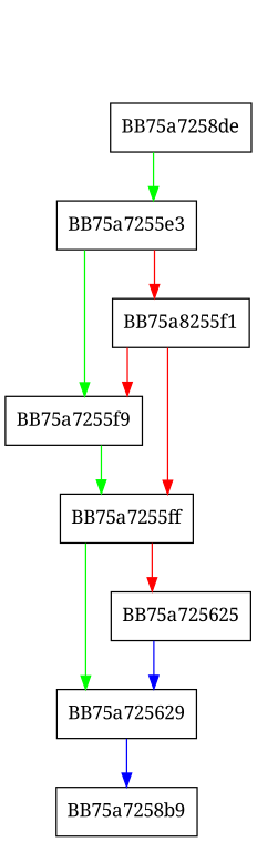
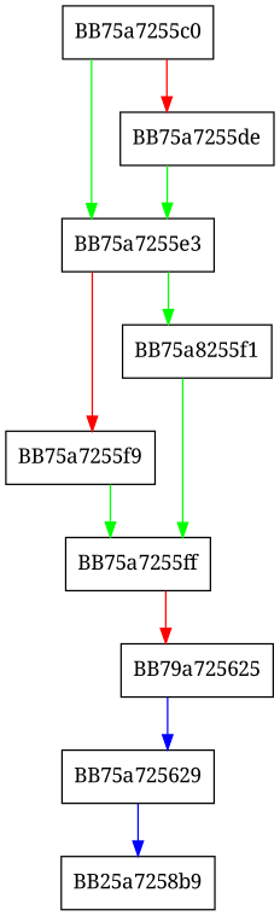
  digraph {
    fontname="Noto Serif"
    splines=ortho
    node [fontname="Noto Serif" shape=box]
    edge [color=green fontname="Noto Serif"]
+   BB75a7255c0
    BB75a7255e3
-   BB75a7255de [label=BB75a7258de]
+   BB75a7255de
    BB75a7255f9
    n5 [label=BB75a8255f1]
    BB75a7255ff
    BB75a725629
-   BB75a725625
-   BB75a7258b9
-   BB75a7255e3 -> BB75a7255f9
-   BB75a7255e3 -> n5 [color=red]
+   BB75a725625 [label=BB79a725625]
+   BB75a7258b9 [label=BB25a7258b9]
+   BB75a7255c0 -> BB75a7255e3
+   BB75a7255c0 -> BB75a7255de [color=red]
+   BB75a7255e3 -> BB75a7255f9 [color=red]
+   BB75a7255e3 -> n5
    BB75a7255de -> BB75a7255e3
    BB75a7255f9 -> BB75a7255ff
-   n5 -> BB75a7255f9 [color=red]
-   n5 -> BB75a7255ff [color=red]
-   BB75a7255ff -> BB75a725629
+   n5 -> BB75a7255ff
    BB75a7255ff -> BB75a725625 [color=red]
    BB75a725629 -> BB75a7258b9 [color=blue]
    BB75a725625 -> BB75a725629 [color=blue]
  }
